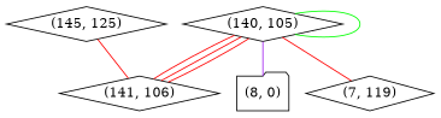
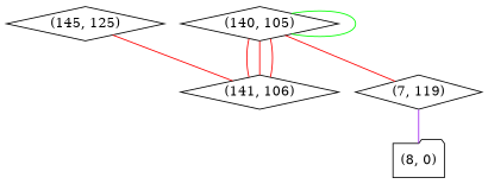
  graph {
    node [shape=diamond]
    edge [color=red weight=1]
    "(145, 125)"
    "(141, 106)"
    n3 [label="(8, 0)" shape=folder]
    "(7, 119)"
    "(140, 105)"
    "(145, 125)" -- "(141, 106)"
-   "(140, 105)" -- n3 [color=purple weight=4]
+   "(7, 119)" -- n3 [color=purple weight=4]
    "(140, 105)" -- "(141, 106)"
    "(140, 105)" -- "(141, 106)"
    "(140, 105)" -- "(141, 106)"
    "(140, 105)" -- "(7, 119)"
    "(140, 105)" -- "(140, 105)" [color=green weight=2]
  }
